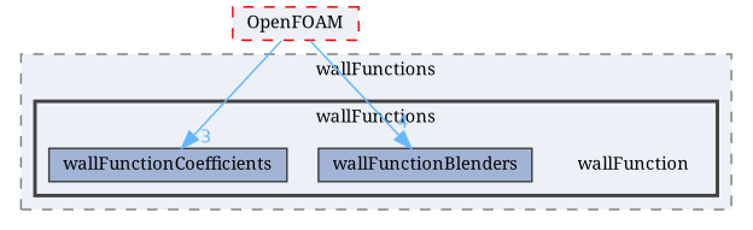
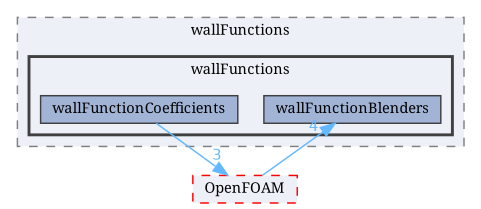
  digraph {
    compound=true
    fontname="Noto Serif"
    node [fontname="Noto Serif" fontsize=10 shape=box color=grey25 fillcolor="#a2b4d6" style=filled]
    edge [color=steelblue1 fontcolor=steelblue1 fontname="Noto Serif" fontsize=10 labeldistance=1.5 labelfontname=Helvetica labelfontsize=10]
-   n1 [height=0.2 label=wallFunction shape=plaintext width=0.4 color="" fillcolor="" style=""]
    n2 [height=0.2 label=wallFunctionBlenders width=0.4]
    n3 [height=0.2 label=wallFunctionCoefficients width=0.4]
    n4 [color=red fillcolor="#edf0f7" height=0.2 label=OpenFOAM style="filled,dashed" width=0.4]
    subgraph cluster_1 {
      bgcolor="#edf0f7"
      fontsize=10
      label=wallFunctions
      pencolor=grey50
      style="filled,dashed"
      subgraph cluster_2 {
        bgcolor="#edf0f7"
        fontsize=10
        label=wallFunctions
        pencolor=grey25
        style="filled,bold"
-       n1
        n2
        n3
      }
    }
-   n4 -> n3 [headlabel=3]
+   n3 -> n4 [headlabel=3]
    n4 -> n2 [headlabel=4]
  }
